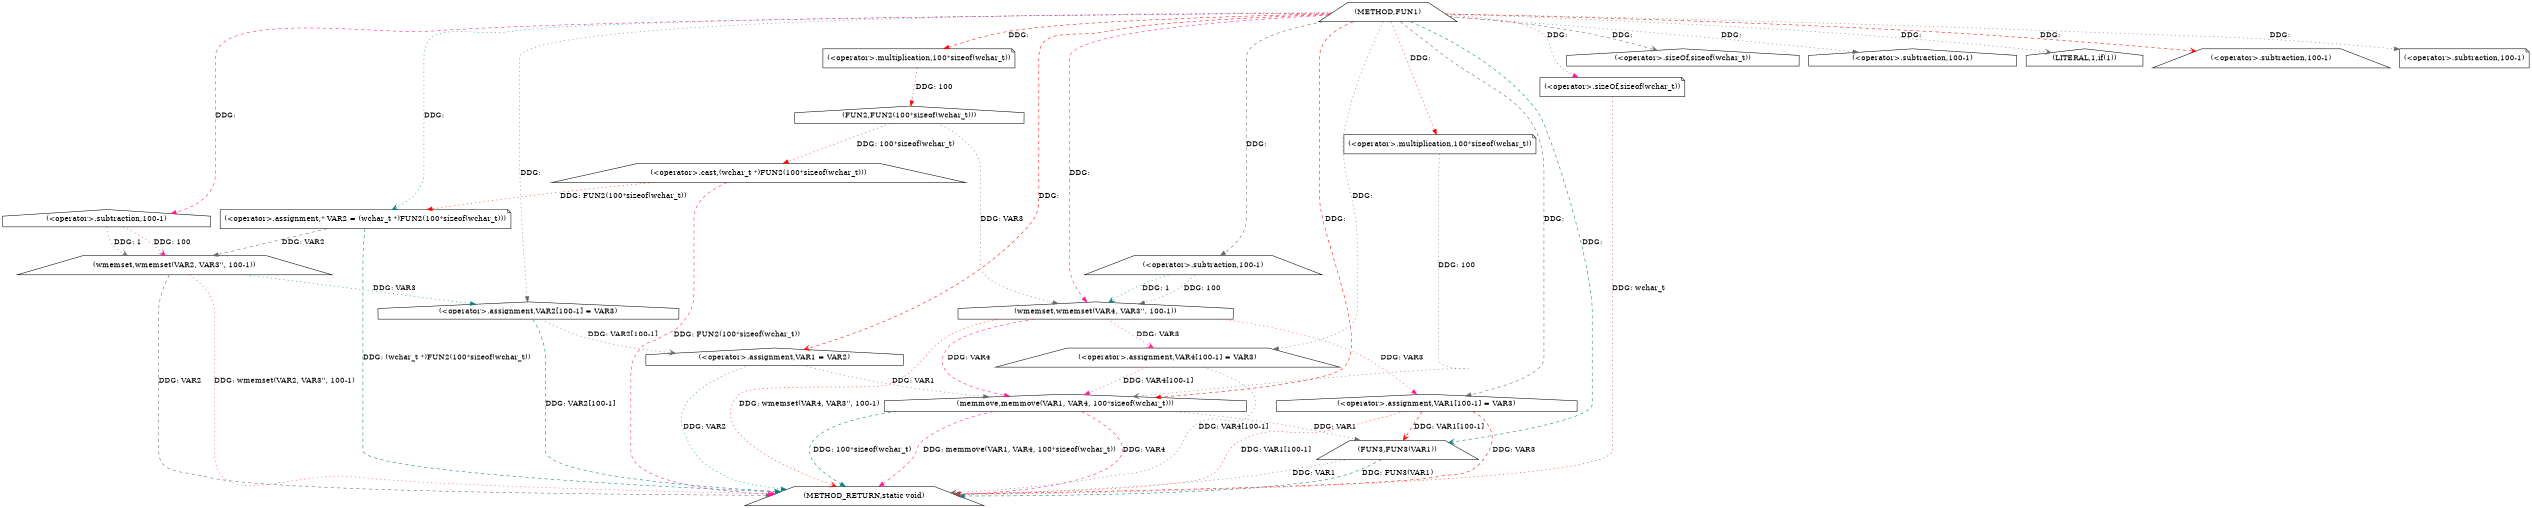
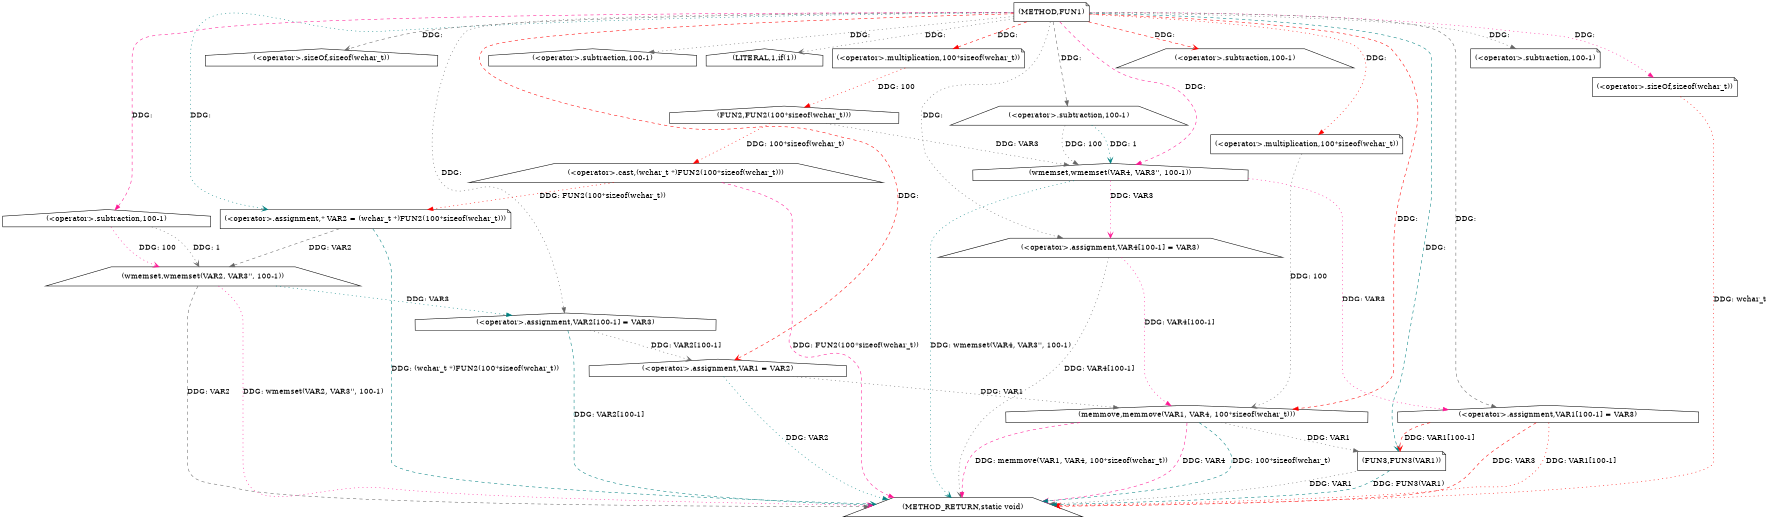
  digraph {
    node [shape=house]
    edge [arrowhead=normal color=gray40 style=dotted]
-   n1 [label="(METHOD,FUN1)" shape=trapezium]
+   n1 [label="(METHOD,FUN1)" shape=note]
    n2 [label="(<operator>.assignment,* VAR2 = (wchar_t *)FUN2(100*sizeof(wchar_t)))" shape=note]
    n3 [label="(<operator>.multiplication,100*sizeof(wchar_t))" shape=note]
    n4 [label="(<operator>.sizeOf,sizeof(wchar_t))"]
    n5 [label="(<operator>.subtraction,100-1)"]
    n6 [label="(<operator>.assignment,VAR2[100-1] = VAR3)"]
    n7 [label="(<operator>.subtraction,100-1)"]
    n8 [label="(LITERAL,1,if(1))"]
    n9 [label="(<operator>.assignment,VAR1 = VAR2)"]
    n10 [label="(wmemset,wmemset(VAR4, VAR3'', 100-1))"]
    n11 [label="(<operator>.subtraction,100-1)" shape=trapezium]
    n12 [label="(<operator>.assignment,VAR4[100-1] = VAR3)" shape=trapezium]
    n13 [label="(<operator>.subtraction,100-1)" shape=trapezium]
    n14 [label="(memmove,memmove(VAR1, VAR4, 100*sizeof(wchar_t)))"]
    n15 [label="(<operator>.multiplication,100*sizeof(wchar_t))" shape=note]
    n16 [label="(<operator>.sizeOf,sizeof(wchar_t))" shape=note]
    n17 [label="(<operator>.assignment,VAR1[100-1] = VAR3)"]
    n18 [label="(<operator>.subtraction,100-1)" shape=note]
-   n19 [label="(FUN3,FUN3(VAR1))" shape=trapezium]
+   n19 [label="(FUN3,FUN3(VAR1))" shape=note]
    n20 [label="(wmemset,wmemset(VAR2, VAR3'', 100-1))" shape=trapezium]
    n21 [label="(METHOD_RETURN,static void)" shape=trapezium]
    n22 [label="(FUN2,FUN2(100*sizeof(wchar_t)))"]
    n23 [label="(<operator>.cast,(wchar_t *)FUN2(100*sizeof(wchar_t)))" shape=trapezium]
    n1 -> n2 [arrowhead=vee color=teal label="DDG: "]
    n1 -> n3 [color=red label="DDG: " style=dashed]
    n1 -> n4 [arrowhead=vee label="DDG: " style=dashed]
    n1 -> n5 [color=deeppink label="DDG: " style=dashed]
    n1 -> n6 [label="DDG: "]
    n1 -> n7 [label="DDG: "]
    n1 -> n8 [arrowhead=vee label="DDG: "]
    n1 -> n9 [arrowhead=vee color=red label="DDG: " style=dashed]
    n1 -> n10 [color=deeppink label="DDG: " style=dashed]
    n1 -> n11 [label="DDG: " style=dashed]
    n1 -> n12 [label="DDG: "]
    n1 -> n13 [arrowhead=vee color=red label="DDG: " style=dashed]
    n1 -> n14 [color=red label="DDG: " style=dashed]
    n1 -> n15 [color=red label="DDG: "]
    n1 -> n16 [color=deeppink label="DDG: "]
    n1 -> n17 [label="DDG: " style=dashed]
    n1 -> n18 [label="DDG: "]
    n1 -> n19 [arrowhead=vee color=teal label="DDG: " style=dashed]
    n2 -> n20 [label="DDG: VAR2" style=dashed]
    n2 -> n21 [arrowhead=vee color=teal label="DDG: (wchar_t *)FUN2(100*sizeof(wchar_t))" style=dashed]
    n3 -> n22 [color=red label="DDG: 100"]
    n5 -> n20 [arrowhead=vee color=deeppink label="DDG: 100"]
    n5 -> n20 [arrowhead=vee label="DDG: 1"]
    n6 -> n9 [arrowhead=vee label="DDG: VAR2[100-1]"]
    n6 -> n21 [color=teal label="DDG: VAR2[100-1]" style=dashed]
    n9 -> n14 [label="DDG: VAR1"]
    n9 -> n21 [color=teal label="DDG: VAR2"]
    n10 -> n12 [arrowhead=vee color=deeppink label="DDG: VAR3"]
-   n10 -> n14 [color=deeppink label="DDG: VAR4" style=dashed]
    n10 -> n17 [color=deeppink label="DDG: VAR3"]
-   n10 -> n21 [arrowhead=vee color=red label="DDG: wmemset(VAR4, VAR3'', 100-1)"]
+   n10 -> n21 [arrowhead=vee color=teal label="DDG: wmemset(VAR4, VAR3'', 100-1)"]
    n11 -> n10 [label="DDG: 100"]
    n11 -> n10 [arrowhead=vee color=teal label="DDG: 1"]
    n12 -> n14 [color=deeppink label="DDG: VAR4[100-1]"]
    n12 -> n21 [arrowhead=vee label="DDG: VAR4[100-1]"]
    n14 -> n19 [label="DDG: VAR1"]
    n14 -> n21 [arrowhead=vee color=deeppink label="DDG: VAR4" style=dashed]
    n14 -> n21 [color=teal label="DDG: 100*sizeof(wchar_t)" style=dashed]
    n14 -> n21 [color=deeppink label="DDG: memmove(VAR1, VAR4, 100*sizeof(wchar_t))" style=dashed]
    n15 -> n14 [arrowhead=vee label="DDG: 100"]
    n16 -> n21 [arrowhead=vee color=red label="DDG: wchar_t"]
    n17 -> n19 [arrowhead=vee color=red label="DDG: VAR1[100-1]" style=dashed]
    n17 -> n21 [arrowhead=vee color=red label="DDG: VAR3" style=dashed]
    n17 -> n21 [color=red label="DDG: VAR1[100-1]"]
    n19 -> n21 [label="DDG: VAR1"]
    n19 -> n21 [color=teal label="DDG: FUN3(VAR1)" style=dashed]
    n20 -> n6 [color=teal label="DDG: VAR3"]
    n20 -> n21 [label="DDG: VAR2" style=dashed]
    n20 -> n21 [arrowhead=vee color=deeppink label="DDG: wmemset(VAR2, VAR3'', 100-1)"]
    n22 -> n10 [label="DDG: VAR3"]
    n22 -> n23 [color=red label="DDG: 100*sizeof(wchar_t)"]
    n23 -> n2 [color=red label="DDG: FUN2(100*sizeof(wchar_t))"]
    n23 -> n21 [color=deeppink label="DDG: FUN2(100*sizeof(wchar_t))" style=dashed]
  }
